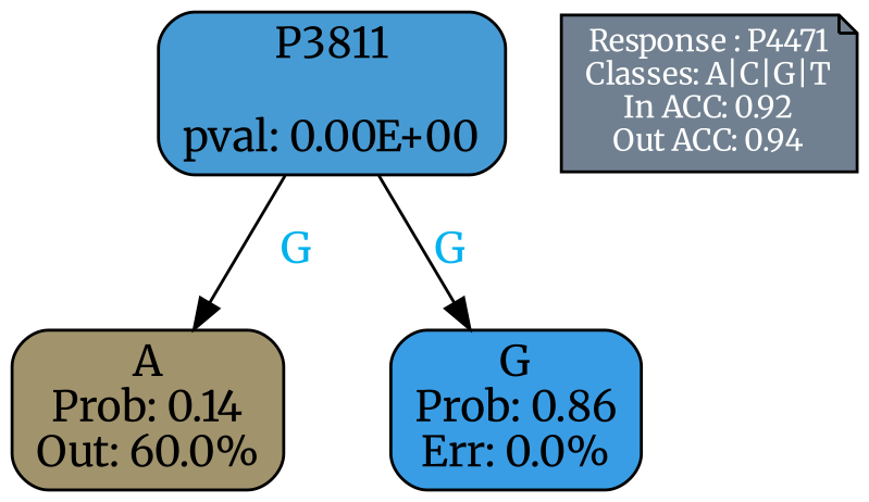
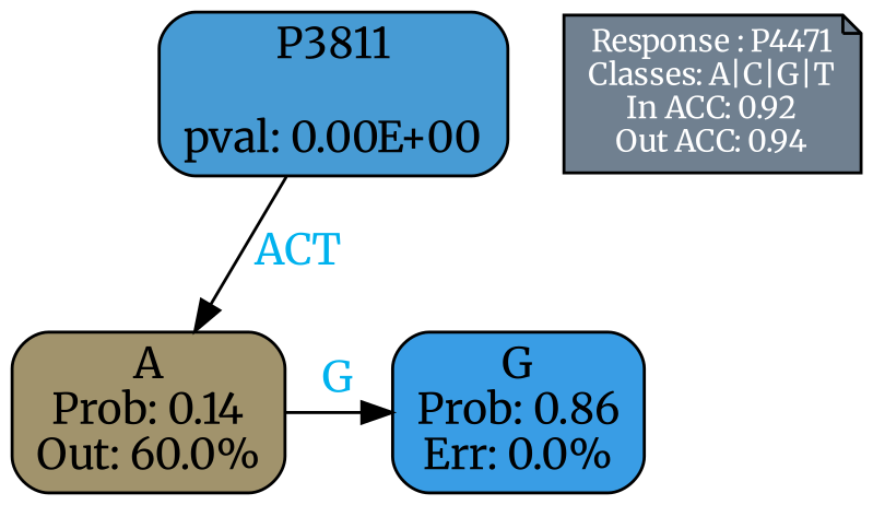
  digraph {
    fontname=Merriweather
    ranksep=equally
    splines=polylines
    node [color=black fontname=Merriweather shape=box style="filled, rounded"]
    edge [fontcolor=deepskyblue2 fontname=Merriweather]
    n1 [fillcolor="#a1936c" label="A\nProb: 0.14\nOut: 60.0%"]
    n2 [fillcolor="#399de5" label="G\nProb: 0.86\nErr: 0.0%"]
    n3 [align=left fillcolor=slategray fontcolor=white fontsize=10 label="Response : P4471\nClasses: A|C|G|T\nIn ACC: 0.92\nOut ACC: 0.94\n" shape=note style=filled]
    n4 [fillcolor="#479bd4" label="P3811\n\npval: 0.00E+00"]
    subgraph sub_1 {
      rank=same
      n1
      n2
    }
    subgraph sub_2 {
      rank=same
      n3
      n4
    }
-   n4 -> n1 [label=G]
-   n4 -> n2 [label=G]
+   n4 -> n1 [label=ACT]
+   n1 -> n2 [label=G]
  }
